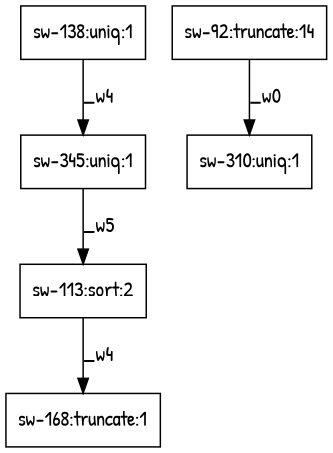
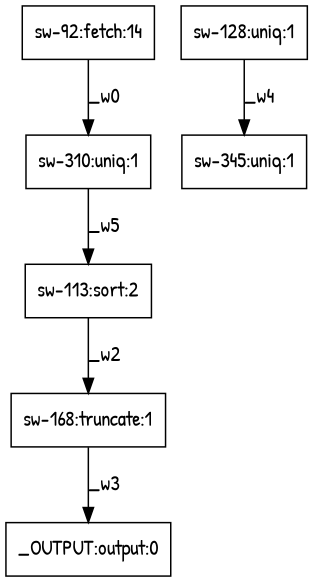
  digraph {
    fontname="Patrick Hand"
    node [fontname="Patrick Hand" shape=box]
    edge [fontname="Patrick Hand"]
+   n1 [label="_OUTPUT:output:0"]
    n2 [label="sw-168:truncate:1"]
    n3 [label="sw-113:sort:2"]
-   n4 [label="sw-92:truncate:14"]
+   n4 [label="sw-92:fetch:14"]
    n5 [label="sw-310:uniq:1"]
    n6 [label="sw-345:uniq:1"]
-   n7 [label="sw-138:uniq:1"]
-   n3 -> n2 [label=_w4]
+   n7 [label="sw-128:uniq:1"]
+   n2 -> n1 [label=_w3]
+   n3 -> n2 [label=_w2]
    n4 -> n5 [label=_w0]
-   n6 -> n3 [label=_w5]
+   n5 -> n3 [label=_w5]
    n7 -> n6 [label=_w4]
  }
